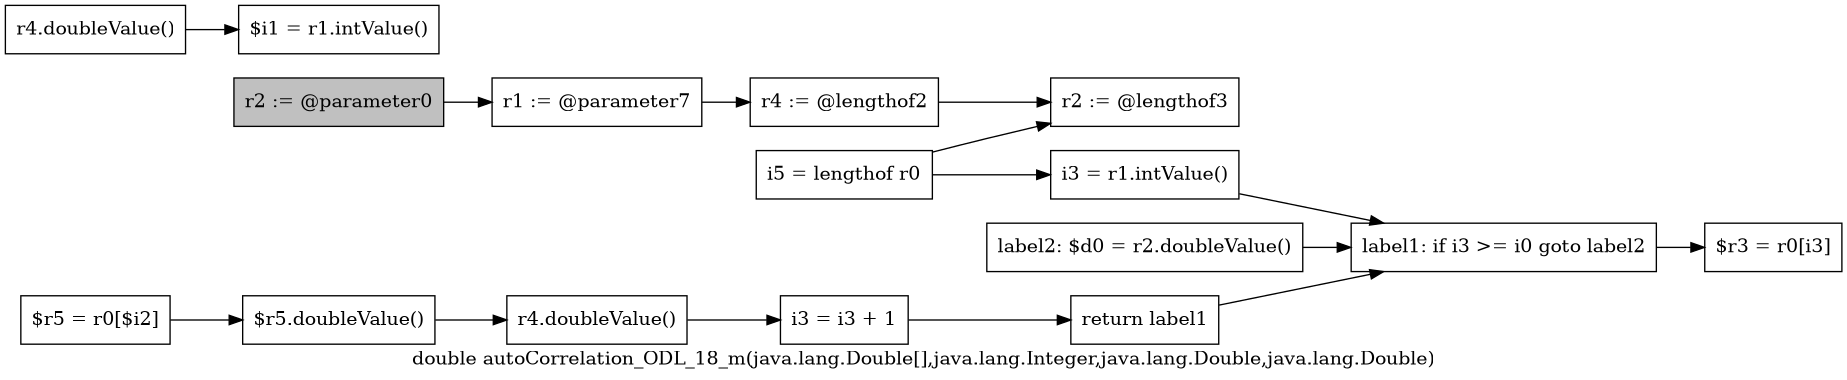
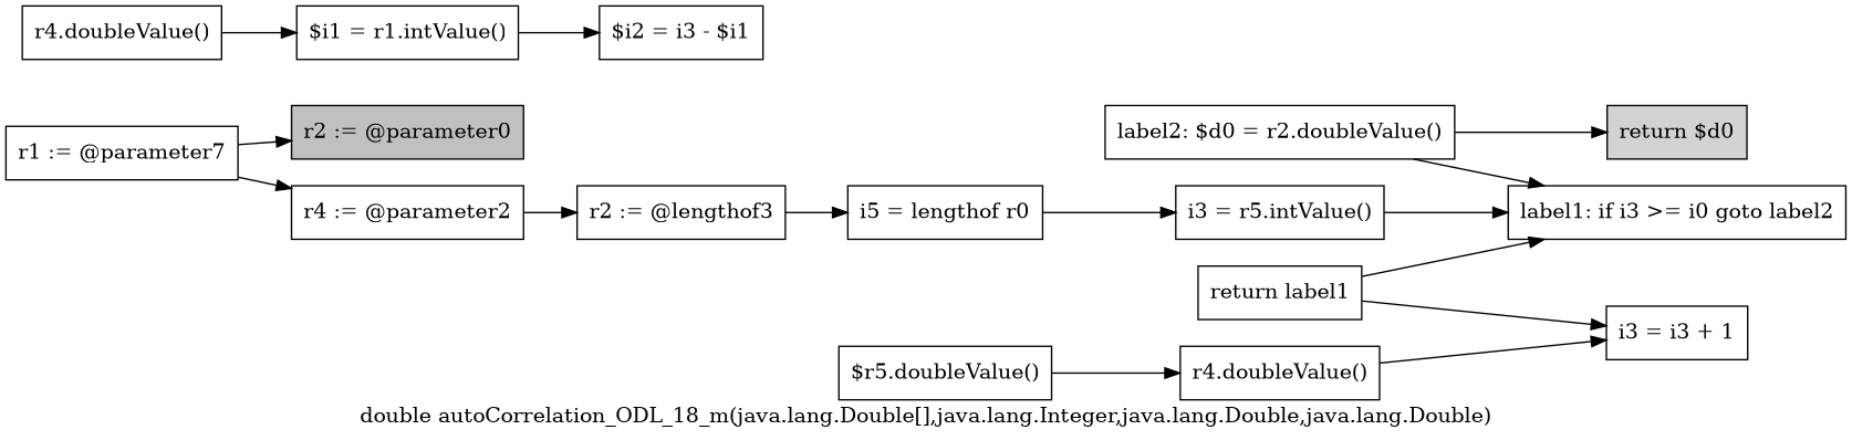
  digraph {
    label="double autoCorrelation_ODL_18_m(java.lang.Double[],java.lang.Integer,java.lang.Double,java.lang.Double)"
    rankdir=LR
    node [shape=box]
    n1 [fillcolor=gray label="r2 := @parameter0" style=filled]
    n2 [label="r1 := @parameter7"]
-   n3 [label="r4 := @lengthof2"]
+   n3 [label="r4 := @parameter2"]
    n4 [label="r2 := @lengthof3"]
    n5 [label="i5 = lengthof r0"]
-   n6 [label="i3 = r1.intValue()"]
+   n6 [label="i3 = r5.intValue()"]
    n7 [label="label1: if i3 >= i0 goto label2"]
-   n8 [label="$r3 = r0[i3]"]
    n9 [label="label2: $d0 = r2.doubleValue()"]
+   n10 [fillcolor=lightgray label="return $d0" style=filled]
    n11 [label="r4.doubleValue()"]
    n12 [label="$i1 = r1.intValue()"]
-   n14 [label="$r5 = r0[$i2]"]
+   n13 [label="$i2 = i3 - $i1"]
    n15 [label="$r5.doubleValue()"]
    n16 [label="r4.doubleValue()"]
    n17 [label="i3 = i3 + 1"]
    n18 [label="return label1"]
-   n1 -> n2
+   n2 -> n1
    n2 -> n3
    n3 -> n4
-   n5 -> n4
+   n4 -> n5
    n5 -> n6
    n6 -> n7
-   n7 -> n8
    n9 -> n7
+   n9 -> n10
    n11 -> n12
-   n14 -> n15
+   n12 -> n13
    n15 -> n16
    n16 -> n17
-   n17 -> n18
+   n18 -> n17
    n18 -> n7
  }
